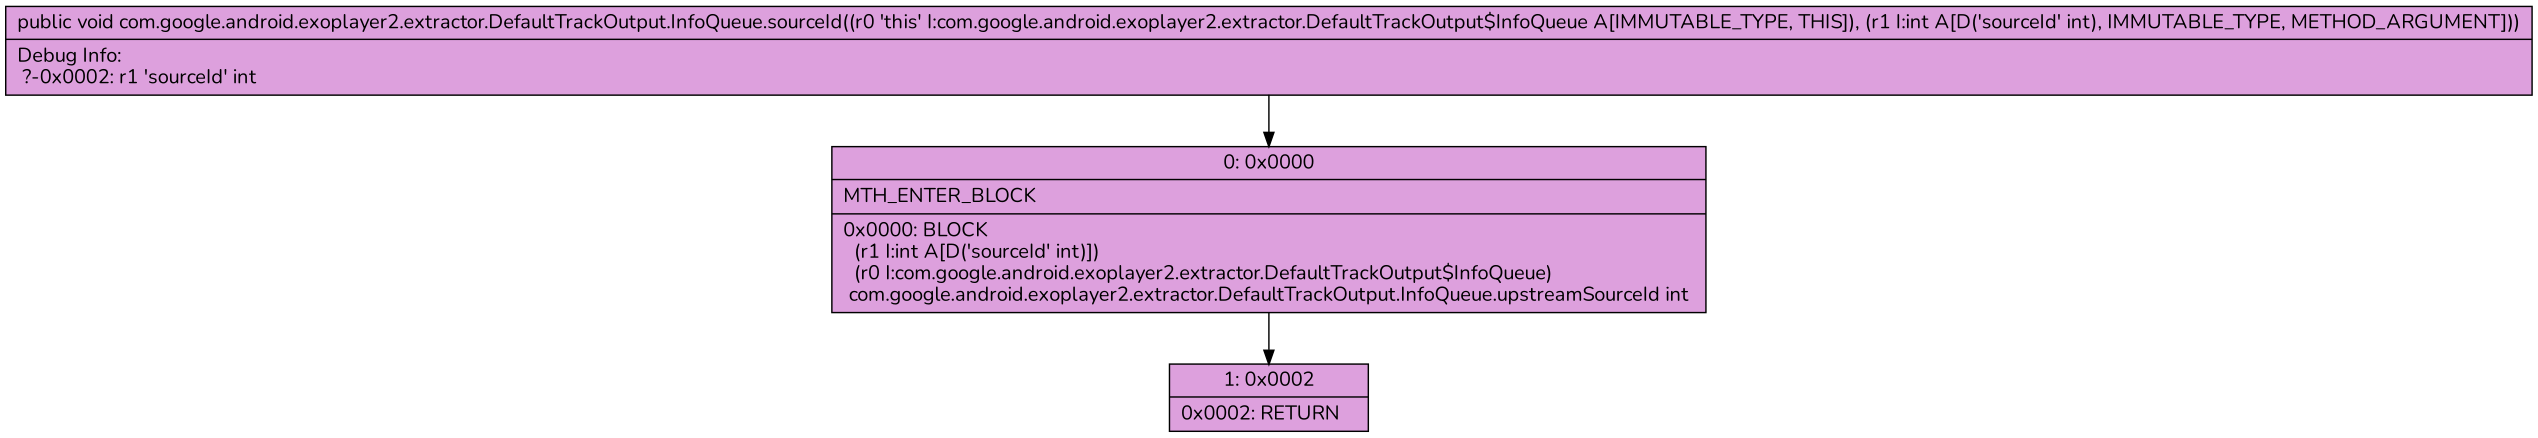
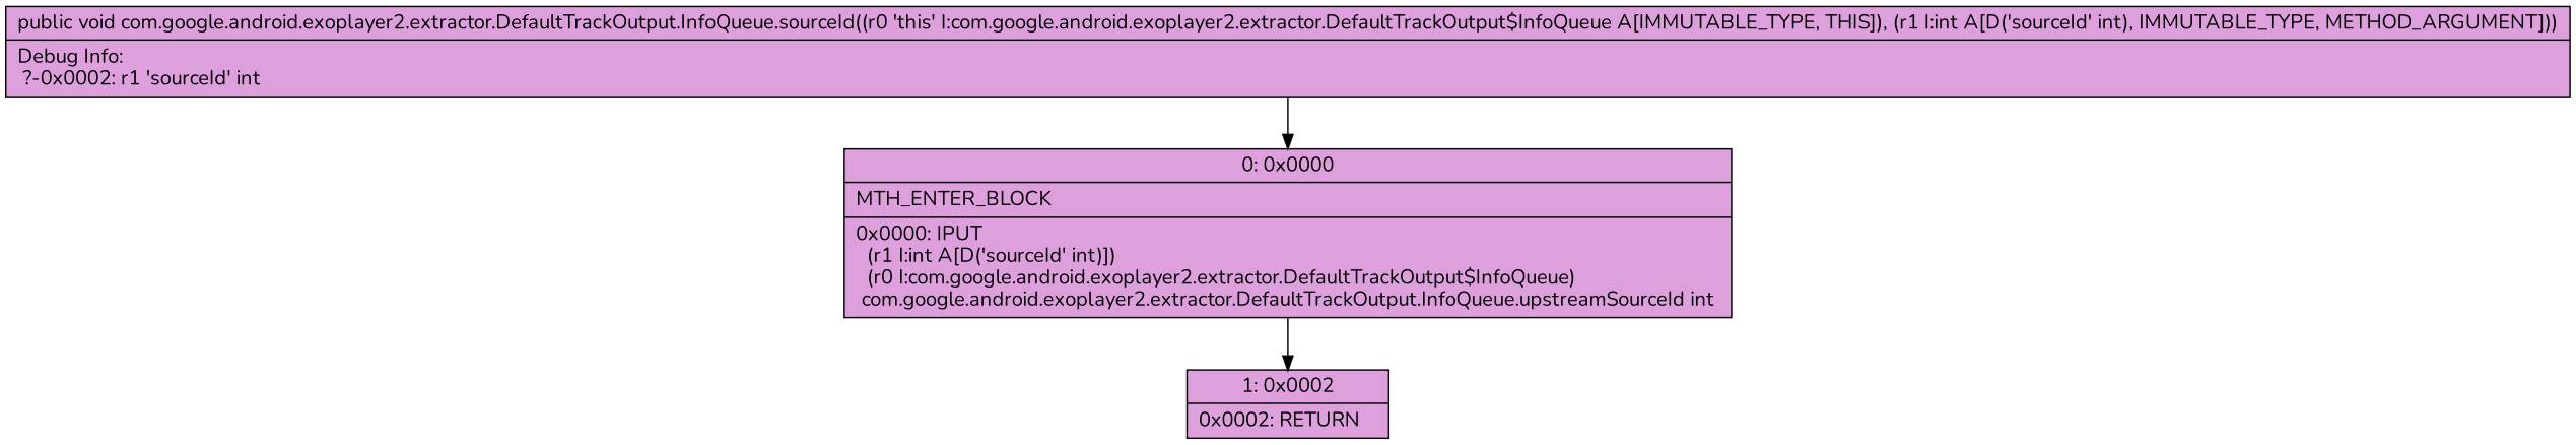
  digraph {
    fontname=Nunito
    node [shape=record style=filled fillcolor=plum fontname=Nunito]
    edge [fontname=Nunito]
-   n1 [label="{0\:\ 0x0000|MTH_ENTER_BLOCK\l|0x0000: BLOCK  \l  (r1 I:int A[D('sourceId' int)])\l  (r0 I:com.google.android.exoplayer2.extractor.DefaultTrackOutput$InfoQueue)\l com.google.android.exoplayer2.extractor.DefaultTrackOutput.InfoQueue.upstreamSourceId int \l}"]
+   n1 [label="{0\:\ 0x0000|MTH_ENTER_BLOCK\l|0x0000: IPUT  \l  (r1 I:int A[D('sourceId' int)])\l  (r0 I:com.google.android.exoplayer2.extractor.DefaultTrackOutput$InfoQueue)\l com.google.android.exoplayer2.extractor.DefaultTrackOutput.InfoQueue.upstreamSourceId int \l}"]
    n2 [label="{1\:\ 0x0002|0x0002: RETURN   \l}"]
    n3 [label="{public void com.google.android.exoplayer2.extractor.DefaultTrackOutput.InfoQueue.sourceId((r0 'this' I:com.google.android.exoplayer2.extractor.DefaultTrackOutput$InfoQueue A[IMMUTABLE_TYPE, THIS]), (r1 I:int A[D('sourceId' int), IMMUTABLE_TYPE, METHOD_ARGUMENT]))  | Debug Info:\l  ?\-0x0002: r1 'sourceId' int\l}"]
    n1 -> n2
    n3 -> n1
  }
